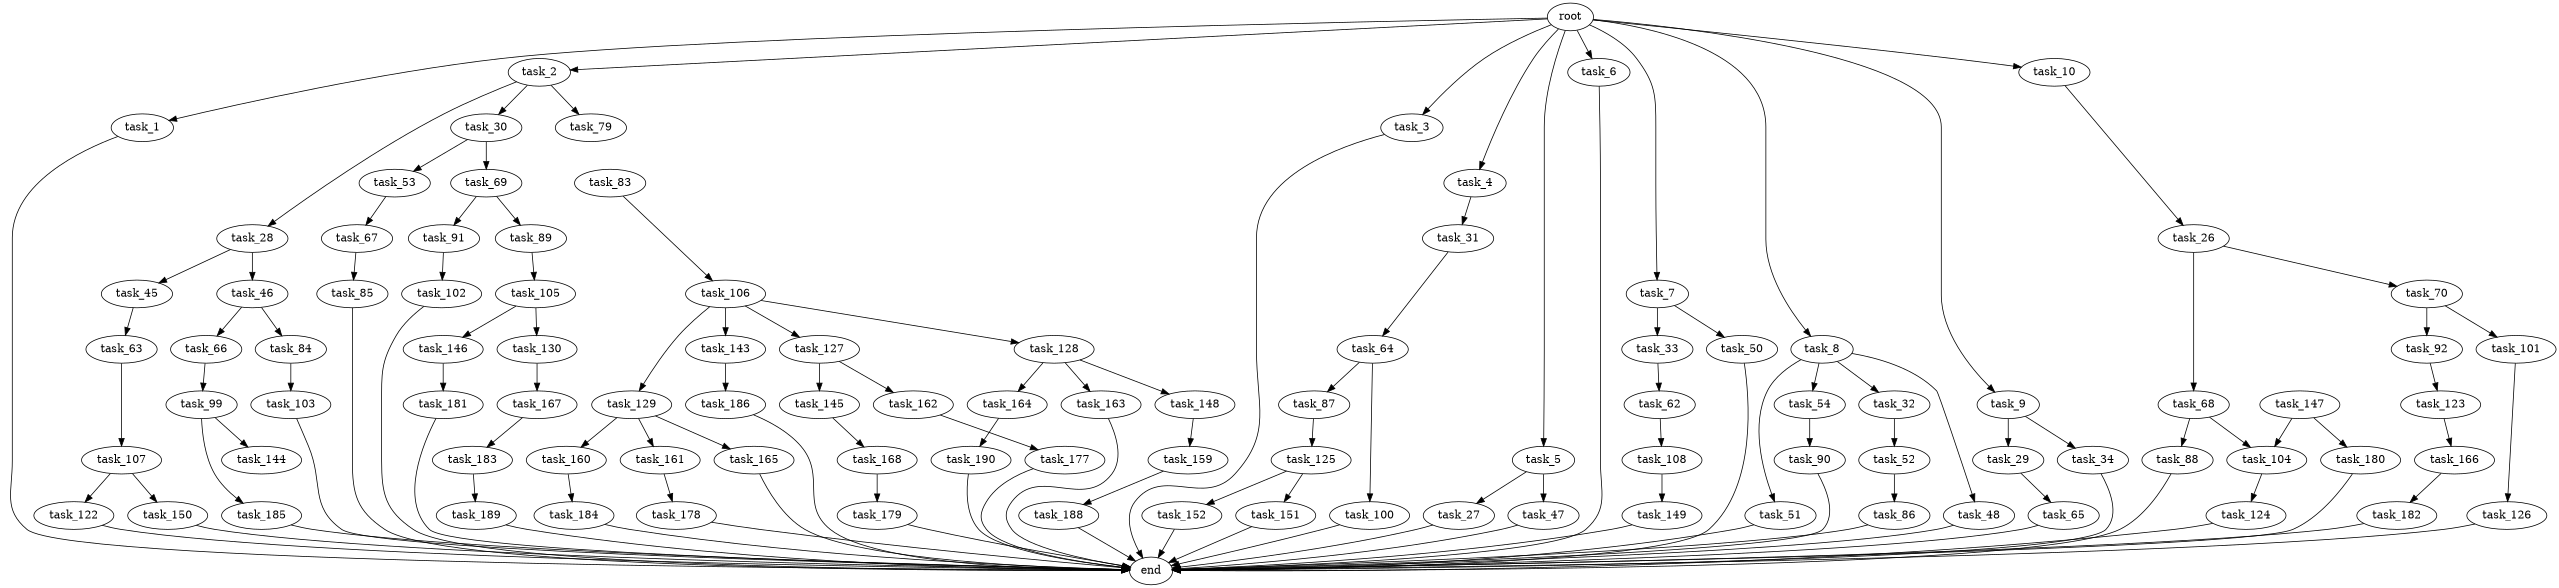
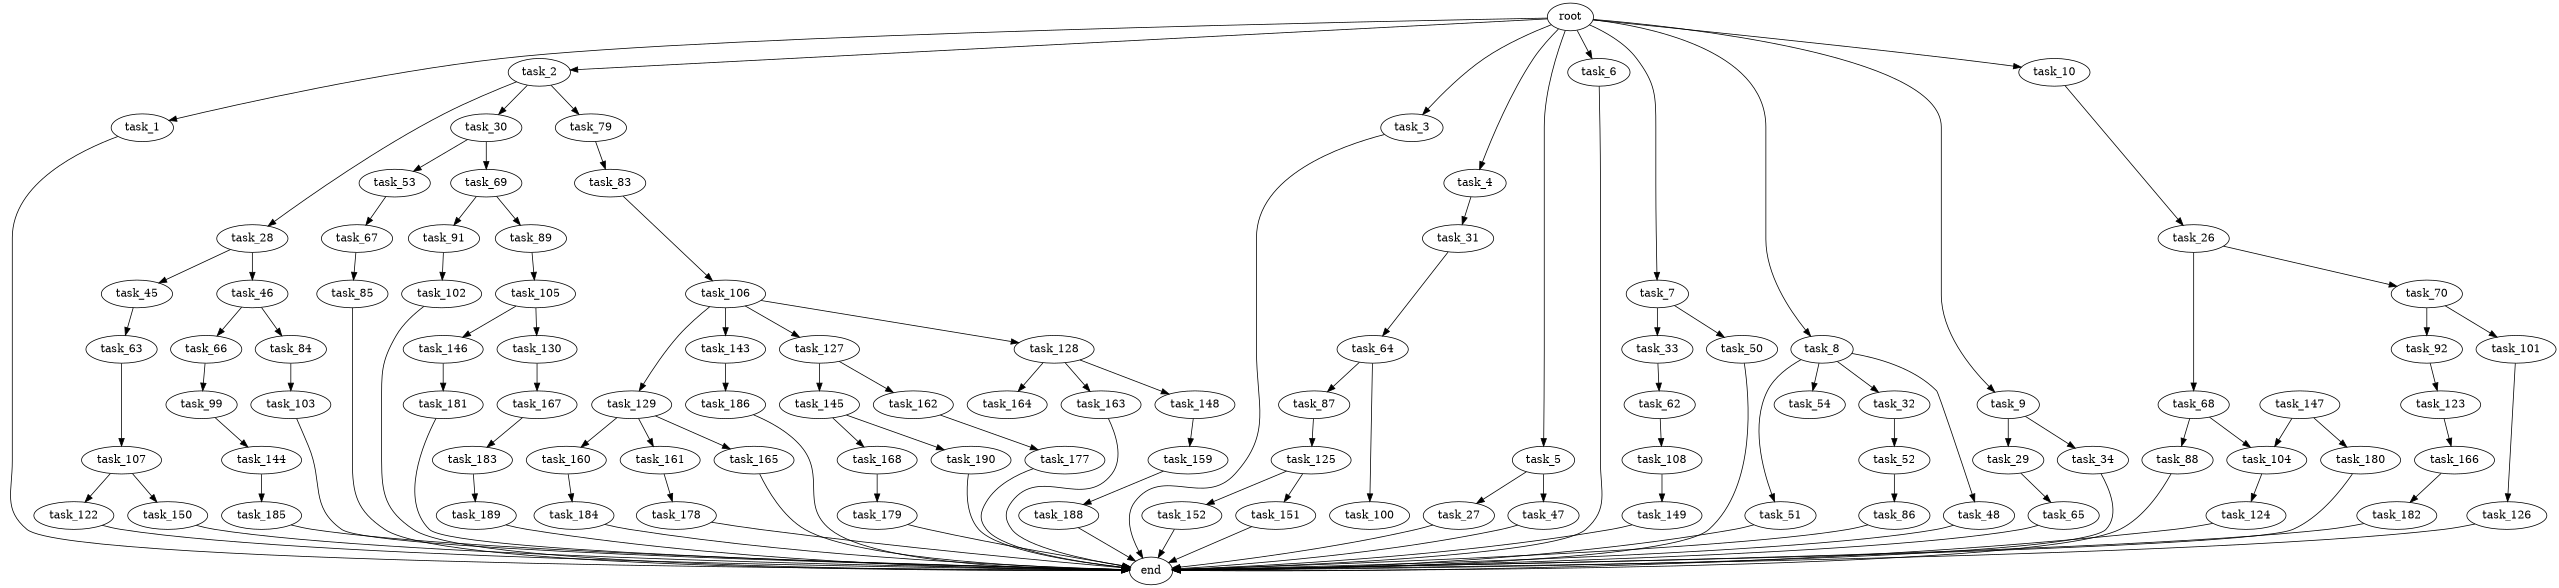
  digraph {
    root
    task_1
    task_2
    task_3
    task_4
    task_5
    task_6
    task_7
    task_8
    task_9
    task_10
    end
    task_28
    task_30
    n15 [label=task_79]
    task_31
    task_27
    task_47
    task_33
    task_50
    task_32
    task_48
    task_51
    task_54
    task_29
    task_34
    task_26
    task_45
    task_46
    task_53
    task_69
    task_83
    task_64
    task_62
    task_52
-   task_90
    task_65
    task_68
    task_70
    task_88
    task_104
    task_92
    task_101
    task_63
    task_66
    task_84
    task_67
    task_89
    task_91
    task_87
    task_100
    task_86
    task_108
    task_107
    task_99
    task_103
    task_106
    task_85
    task_149
    task_122
    task_150
    task_125
    task_144
    task_124
    task_105
    task_102
    task_123
    task_126
    task_127
    task_128
    task_129
    task_143
    task_151
    task_152
    task_130
    task_146
    task_166
    task_185
    task_147
    task_180
    task_167
    task_181
    task_145
    task_162
    task_148
    task_163
    task_164
    task_160
    task_161
    task_165
    task_186
    task_182
    task_168
    task_177
    task_159
    task_190
    task_184
    task_178
    task_183
    task_179
    task_188
    task_189
    root -> task_1
    root -> task_2
    root -> task_3
    root -> task_4
    root -> task_5
    root -> task_6
    root -> task_7
    root -> task_8
    root -> task_9
    root -> task_10
    task_1 -> end
    task_2 -> task_28
    task_2 -> task_30
    task_2 -> n15
    task_3 -> end
    task_4 -> task_31
    task_5 -> task_27
    task_5 -> task_47
    task_6 -> end
    task_7 -> task_33
    task_7 -> task_50
    task_8 -> task_32
    task_8 -> task_48
    task_8 -> task_51
    task_8 -> task_54
    task_9 -> task_29
    task_9 -> task_34
    task_10 -> task_26
    task_28 -> task_45
    task_28 -> task_46
    task_30 -> task_53
    task_30 -> task_69
+   n15 -> task_83
    task_31 -> task_64
    task_27 -> end
    task_47 -> end
    task_33 -> task_62
    task_50 -> end
    task_32 -> task_52
    task_48 -> end
    task_51 -> end
-   task_54 -> task_90
    task_29 -> task_65
    task_34 -> end
    task_26 -> task_68
    task_26 -> task_70
    task_45 -> task_63
    task_46 -> task_66
    task_46 -> task_84
    task_53 -> task_67
    task_69 -> task_89
    task_69 -> task_91
    task_83 -> task_106
    task_64 -> task_87
    task_64 -> task_100
    task_62 -> task_108
    task_52 -> task_86
-   task_90 -> end
    task_65 -> end
    task_68 -> task_88
    task_68 -> task_104
    task_70 -> task_92
    task_70 -> task_101
    task_88 -> end
    task_104 -> task_124
    task_92 -> task_123
    task_101 -> task_126
    task_63 -> task_107
    task_66 -> task_99
    task_84 -> task_103
    task_67 -> task_85
    task_89 -> task_105
    task_91 -> task_102
    task_87 -> task_125
-   task_100 -> end
    task_86 -> end
    task_108 -> task_149
    task_107 -> task_122
    task_107 -> task_150
    task_99 -> task_144
    task_103 -> end
    task_106 -> task_127
    task_106 -> task_128
    task_106 -> task_129
    task_106 -> task_143
    task_85 -> end
    task_149 -> end
    task_122 -> end
    task_150 -> end
    task_125 -> task_151
    task_125 -> task_152
-   task_99 -> task_185
+   task_144 -> task_185
    task_124 -> end
    task_105 -> task_130
    task_105 -> task_146
    task_102 -> end
    task_123 -> task_166
    task_126 -> end
    task_127 -> task_145
    task_127 -> task_162
    task_128 -> task_148
    task_128 -> task_163
    task_128 -> task_164
    task_129 -> task_160
    task_129 -> task_161
    task_129 -> task_165
    task_143 -> task_186
    task_151 -> end
    task_152 -> end
    task_130 -> task_167
    task_146 -> task_181
    task_166 -> task_182
    task_185 -> end
    task_147 -> task_104
    task_147 -> task_180
    task_180 -> end
    task_167 -> task_183
    task_181 -> end
    task_145 -> task_168
    task_162 -> task_177
    task_148 -> task_159
    task_163 -> end
-   task_164 -> task_190
+   task_145 -> task_190
    task_160 -> task_184
    task_161 -> task_178
    task_165 -> end
    task_186 -> end
    task_182 -> end
    task_168 -> task_179
    task_177 -> end
    task_159 -> task_188
    task_190 -> end
    task_184 -> end
    task_178 -> end
    task_183 -> task_189
    task_179 -> end
    task_188 -> end
    task_189 -> end
  }
